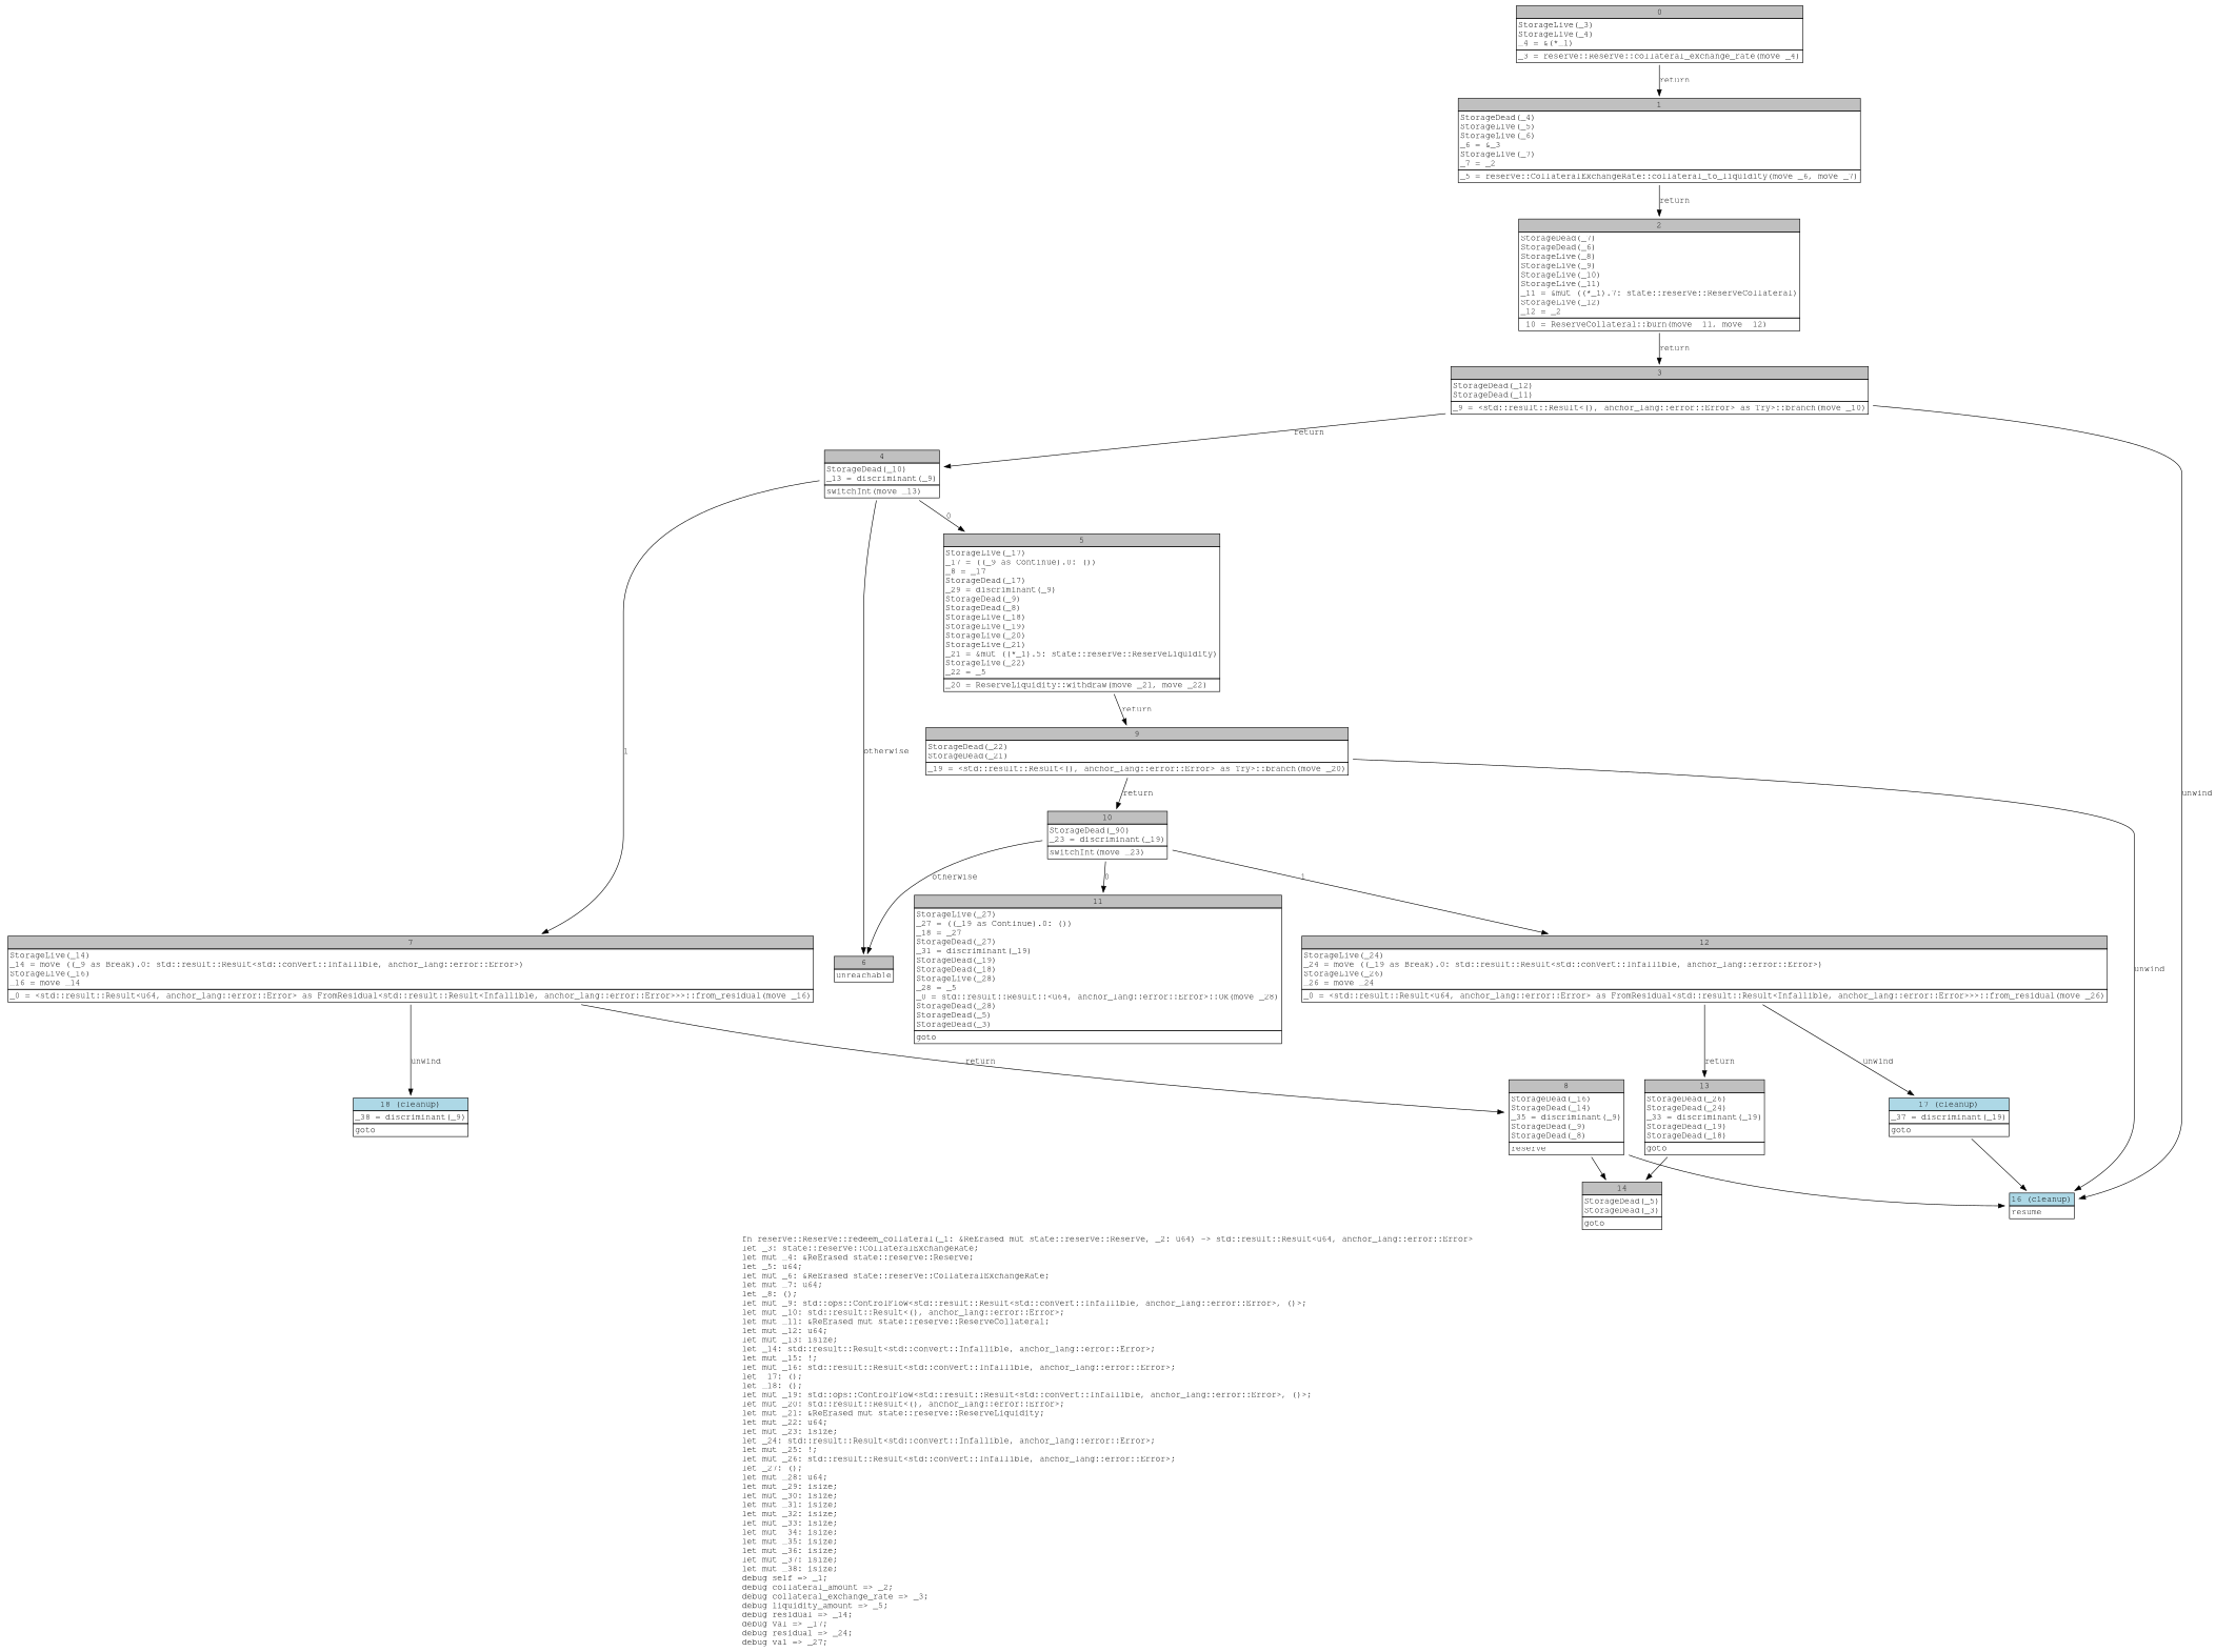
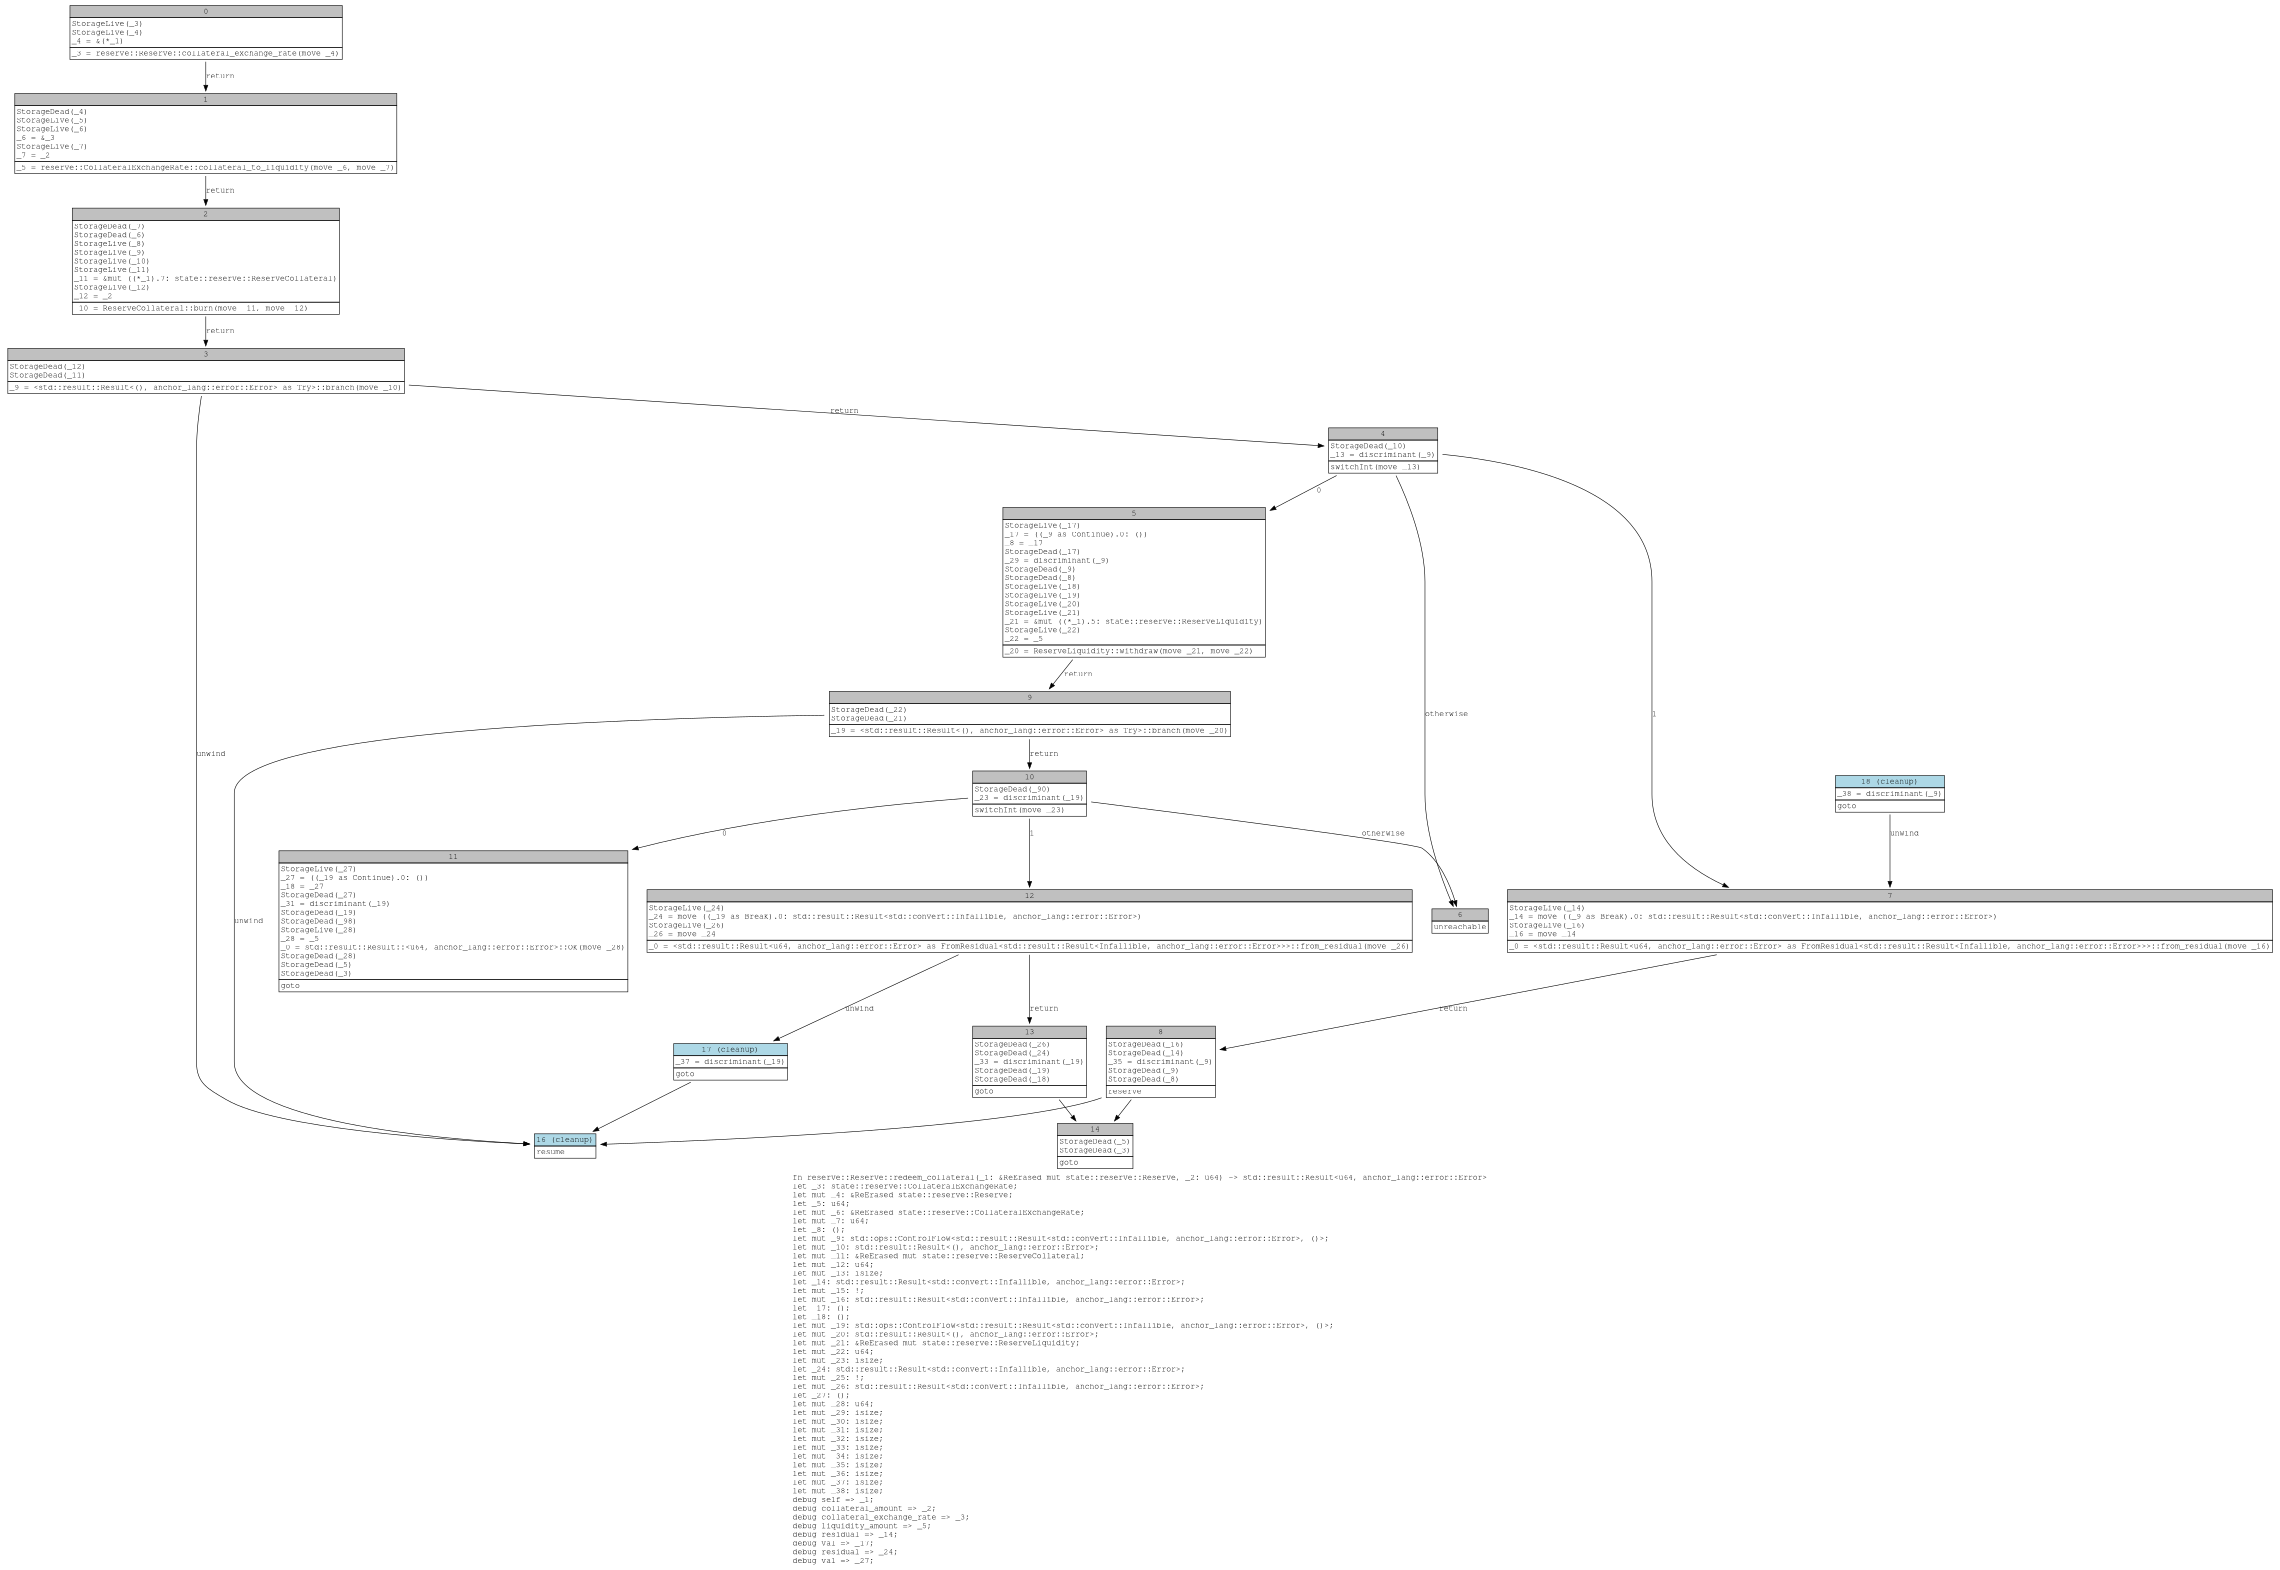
  digraph {
    fontname="Courier, monospace"
    label=<fn reserve::Reserve::redeem_collateral(_1: &amp;ReErased mut state::reserve::Reserve, _2: u64) -&gt; std::result::Result&lt;u64, anchor_lang::error::Error&gt;<br align="left"/>let _3: state::reserve::CollateralExchangeRate;<br align="left"/>let mut _4: &amp;ReErased state::reserve::Reserve;<br align="left"/>let _5: u64;<br align="left"/>let mut _6: &amp;ReErased state::reserve::CollateralExchangeRate;<br align="left"/>let mut _7: u64;<br align="left"/>let _8: ();<br align="left"/>let mut _9: std::ops::ControlFlow&lt;std::result::Result&lt;std::convert::Infallible, anchor_lang::error::Error&gt;, ()&gt;;<br align="left"/>let mut _10: std::result::Result&lt;(), anchor_lang::error::Error&gt;;<br align="left"/>let mut _11: &amp;ReErased mut state::reserve::ReserveCollateral;<br align="left"/>let mut _12: u64;<br align="left"/>let mut _13: isize;<br align="left"/>let _14: std::result::Result&lt;std::convert::Infallible, anchor_lang::error::Error&gt;;<br align="left"/>let mut _15: !;<br align="left"/>let mut _16: std::result::Result&lt;std::convert::Infallible, anchor_lang::error::Error&gt;;<br align="left"/>let _17: ();<br align="left"/>let _18: ();<br align="left"/>let mut _19: std::ops::ControlFlow&lt;std::result::Result&lt;std::convert::Infallible, anchor_lang::error::Error&gt;, ()&gt;;<br align="left"/>let mut _20: std::result::Result&lt;(), anchor_lang::error::Error&gt;;<br align="left"/>let mut _21: &amp;ReErased mut state::reserve::ReserveLiquidity;<br align="left"/>let mut _22: u64;<br align="left"/>let mut _23: isize;<br align="left"/>let _24: std::result::Result&lt;std::convert::Infallible, anchor_lang::error::Error&gt;;<br align="left"/>let mut _25: !;<br align="left"/>let mut _26: std::result::Result&lt;std::convert::Infallible, anchor_lang::error::Error&gt;;<br align="left"/>let _27: ();<br align="left"/>let mut _28: u64;<br align="left"/>let mut _29: isize;<br align="left"/>let mut _30: isize;<br align="left"/>let mut _31: isize;<br align="left"/>let mut _32: isize;<br align="left"/>let mut _33: isize;<br align="left"/>let mut _34: isize;<br align="left"/>let mut _35: isize;<br align="left"/>let mut _36: isize;<br align="left"/>let mut _37: isize;<br align="left"/>let mut _38: isize;<br align="left"/>debug self =&gt; _1;<br align="left"/>debug collateral_amount =&gt; _2;<br align="left"/>debug collateral_exchange_rate =&gt; _3;<br align="left"/>debug liquidity_amount =&gt; _5;<br align="left"/>debug residual =&gt; _14;<br align="left"/>debug val =&gt; _17;<br align="left"/>debug residual =&gt; _24;<br align="left"/>debug val =&gt; _27;<br align="left"/>>
    node [fontname="Courier, monospace" shape=none]
    edge [fontname="Courier, monospace"]
    n1 [label=<<table border="0" cellborder="1" cellspacing="0"><tr><td bgcolor="gray" align="center" colspan="1">0</td></tr><tr><td align="left" balign="left">StorageLive(_3)<br/>StorageLive(_4)<br/>_4 = &amp;(*_1)<br/></td></tr><tr><td align="left">_3 = reserve::Reserve::collateral_exchange_rate(move _4)</td></tr></table>>]
    n2 [label=<<table border="0" cellborder="1" cellspacing="0"><tr><td bgcolor="gray" align="center" colspan="1">1</td></tr><tr><td align="left" balign="left">StorageDead(_4)<br/>StorageLive(_5)<br/>StorageLive(_6)<br/>_6 = &amp;_3<br/>StorageLive(_7)<br/>_7 = _2<br/></td></tr><tr><td align="left">_5 = reserve::CollateralExchangeRate::collateral_to_liquidity(move _6, move _7)</td></tr></table>>]
    n3 [label=<<table border="0" cellborder="1" cellspacing="0"><tr><td bgcolor="gray" align="center" colspan="1">2</td></tr><tr><td align="left" balign="left">StorageDead(_7)<br/>StorageDead(_6)<br/>StorageLive(_8)<br/>StorageLive(_9)<br/>StorageLive(_10)<br/>StorageLive(_11)<br/>_11 = &amp;mut ((*_1).7: state::reserve::ReserveCollateral)<br/>StorageLive(_12)<br/>_12 = _2<br/></td></tr><tr><td align="left">_10 = ReserveCollateral::burn(move _11, move _12)</td></tr></table>>]
    n4 [label=<<table border="0" cellborder="1" cellspacing="0"><tr><td bgcolor="gray" align="center" colspan="1">3</td></tr><tr><td align="left" balign="left">StorageDead(_12)<br/>StorageDead(_11)<br/></td></tr><tr><td align="left">_9 = &lt;std::result::Result&lt;(), anchor_lang::error::Error&gt; as Try&gt;::branch(move _10)</td></tr></table>>]
    n5 [label=<<table border="0" cellborder="1" cellspacing="0"><tr><td bgcolor="gray" align="center" colspan="1">4</td></tr><tr><td align="left" balign="left">StorageDead(_10)<br/>_13 = discriminant(_9)<br/></td></tr><tr><td align="left">switchInt(move _13)</td></tr></table>>]
    n6 [label=<<table border="0" cellborder="1" cellspacing="0"><tr><td bgcolor="lightblue" align="center" colspan="1">16 (cleanup)</td></tr><tr><td align="left">resume</td></tr></table>>]
    n7 [label=<<table border="0" cellborder="1" cellspacing="0"><tr><td bgcolor="gray" align="center" colspan="1">5</td></tr><tr><td align="left" balign="left">StorageLive(_17)<br/>_17 = ((_9 as Continue).0: ())<br/>_8 = _17<br/>StorageDead(_17)<br/>_29 = discriminant(_9)<br/>StorageDead(_9)<br/>StorageDead(_8)<br/>StorageLive(_18)<br/>StorageLive(_19)<br/>StorageLive(_20)<br/>StorageLive(_21)<br/>_21 = &amp;mut ((*_1).5: state::reserve::ReserveLiquidity)<br/>StorageLive(_22)<br/>_22 = _5<br/></td></tr><tr><td align="left">_20 = ReserveLiquidity::withdraw(move _21, move _22)</td></tr></table>>]
    n8 [label=<<table border="0" cellborder="1" cellspacing="0"><tr><td bgcolor="gray" align="center" colspan="1">6</td></tr><tr><td align="left">unreachable</td></tr></table>>]
    n9 [label=<<table border="0" cellborder="1" cellspacing="0"><tr><td bgcolor="gray" align="center" colspan="1">7</td></tr><tr><td align="left" balign="left">StorageLive(_14)<br/>_14 = move ((_9 as Break).0: std::result::Result&lt;std::convert::Infallible, anchor_lang::error::Error&gt;)<br/>StorageLive(_16)<br/>_16 = move _14<br/></td></tr><tr><td align="left">_0 = &lt;std::result::Result&lt;u64, anchor_lang::error::Error&gt; as FromResidual&lt;std::result::Result&lt;Infallible, anchor_lang::error::Error&gt;&gt;&gt;::from_residual(move _16)</td></tr></table>>]
    n10 [label=<<table border="0" cellborder="1" cellspacing="0"><tr><td bgcolor="gray" align="center" colspan="1">9</td></tr><tr><td align="left" balign="left">StorageDead(_22)<br/>StorageDead(_21)<br/></td></tr><tr><td align="left">_19 = &lt;std::result::Result&lt;(), anchor_lang::error::Error&gt; as Try&gt;::branch(move _20)</td></tr></table>>]
    n11 [label=<<table border="0" cellborder="1" cellspacing="0"><tr><td bgcolor="gray" align="center" colspan="1">8</td></tr><tr><td align="left" balign="left">StorageDead(_16)<br/>StorageDead(_14)<br/>_35 = discriminant(_9)<br/>StorageDead(_9)<br/>StorageDead(_8)<br/></td></tr><tr><td align="left">reserve</td></tr></table>>]
    n12 [label=<<table border="0" cellborder="1" cellspacing="0"><tr><td bgcolor="lightblue" align="center" colspan="1">18 (cleanup)</td></tr><tr><td align="left" balign="left">_38 = discriminant(_9)<br/></td></tr><tr><td align="left">goto</td></tr></table>>]
    n13 [label=<<table border="0" cellborder="1" cellspacing="0"><tr><td bgcolor="gray" align="center" colspan="1">10</td></tr><tr><td align="left" balign="left">StorageDead(_90)<br/>_23 = discriminant(_19)<br/></td></tr><tr><td align="left">switchInt(move _23)</td></tr></table>>]
    n14 [label=<<table border="0" cellborder="1" cellspacing="0"><tr><td bgcolor="gray" align="center" colspan="1">14</td></tr><tr><td align="left" balign="left">StorageDead(_5)<br/>StorageDead(_3)<br/></td></tr><tr><td align="left">goto</td></tr></table>>]
-   n15 [label=<<table border="0" cellborder="1" cellspacing="0"><tr><td bgcolor="gray" align="center" colspan="1">11</td></tr><tr><td align="left" balign="left">StorageLive(_27)<br/>_27 = ((_19 as Continue).0: ())<br/>_18 = _27<br/>StorageDead(_27)<br/>_31 = discriminant(_19)<br/>StorageDead(_19)<br/>StorageDead(_18)<br/>StorageLive(_28)<br/>_28 = _5<br/>_0 = std::result::Result::&lt;u64, anchor_lang::error::Error&gt;::Ok(move _28)<br/>StorageDead(_28)<br/>StorageDead(_5)<br/>StorageDead(_3)<br/></td></tr><tr><td align="left">goto</td></tr></table>>]
+   n15 [label=<<table border="0" cellborder="1" cellspacing="0"><tr><td bgcolor="gray" align="center" colspan="1">11</td></tr><tr><td align="left" balign="left">StorageLive(_27)<br/>_27 = ((_19 as Continue).0: ())<br/>_18 = _27<br/>StorageDead(_27)<br/>_31 = discriminant(_19)<br/>StorageDead(_19)<br/>StorageDead(_98)<br/>StorageLive(_28)<br/>_28 = _5<br/>_0 = std::result::Result::&lt;u64, anchor_lang::error::Error&gt;::Ok(move _28)<br/>StorageDead(_28)<br/>StorageDead(_5)<br/>StorageDead(_3)<br/></td></tr><tr><td align="left">goto</td></tr></table>>]
    n16 [label=<<table border="0" cellborder="1" cellspacing="0"><tr><td bgcolor="gray" align="center" colspan="1">12</td></tr><tr><td align="left" balign="left">StorageLive(_24)<br/>_24 = move ((_19 as Break).0: std::result::Result&lt;std::convert::Infallible, anchor_lang::error::Error&gt;)<br/>StorageLive(_26)<br/>_26 = move _24<br/></td></tr><tr><td align="left">_0 = &lt;std::result::Result&lt;u64, anchor_lang::error::Error&gt; as FromResidual&lt;std::result::Result&lt;Infallible, anchor_lang::error::Error&gt;&gt;&gt;::from_residual(move _26)</td></tr></table>>]
    n17 [label=<<table border="0" cellborder="1" cellspacing="0"><tr><td bgcolor="gray" align="center" colspan="1">13</td></tr><tr><td align="left" balign="left">StorageDead(_26)<br/>StorageDead(_24)<br/>_33 = discriminant(_19)<br/>StorageDead(_19)<br/>StorageDead(_18)<br/></td></tr><tr><td align="left">goto</td></tr></table>>]
    n18 [label=<<table border="0" cellborder="1" cellspacing="0"><tr><td bgcolor="lightblue" align="center" colspan="1">17 (cleanup)</td></tr><tr><td align="left" balign="left">_37 = discriminant(_19)<br/></td></tr><tr><td align="left">goto</td></tr></table>>]
    n1 -> n2 [label=return]
    n2 -> n3 [label=return]
    n3 -> n4 [label=return]
    n4 -> n5 [label=return]
    n4 -> n6 [label=unwind]
    n5 -> n7 [label=0]
    n5 -> n8 [label=otherwise]
    n5 -> n9 [label=1]
    n7 -> n10 [label=return]
    n9 -> n11 [label=return]
-   n9 -> n12 [label=unwind]
+   n12 -> n9 [label=unwind]
    n10 -> n6 [label=unwind]
    n10 -> n13 [label=return]
    n11 -> n6
    n11 -> n14
    n13 -> n8 [label=otherwise]
    n13 -> n15 [label=0]
    n13 -> n16 [label=1]
    n16 -> n17 [label=return]
    n16 -> n18 [label=unwind]
    n17 -> n14
    n18 -> n6
  }
